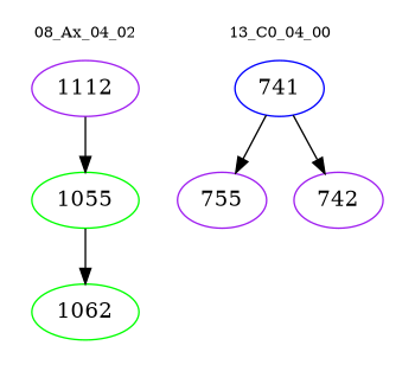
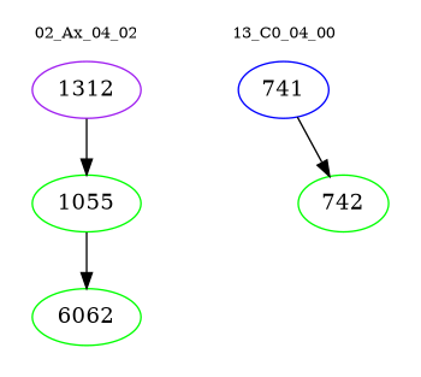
  digraph {
    node [color=green]
    edge [color=black]
    n1 [label=1055]
-   n2 [color=purple label=1112]
-   n3 [label=1062]
+   n2 [color=purple label=1312]
+   n3 [label=6062]
    n4 [color=blue label=741]
-   n5 [color=purple label=755]
-   n6 [color=purple label=742]
+   n6 [label=742]
    subgraph cluster_1 {
      color=white
      fontsize=10
-     label="08_Ax_04_02"
+     label="02_Ax_04_02"
      n1
      n2
      n3
    }
    subgraph cluster_2 {
      color=white
      fontsize=10
      label="13_C0_04_00"
      n4
-     n5
      n6
    }
    n1 -> n3
    n2 -> n1
-   n4 -> n5
    n4 -> n6
  }
